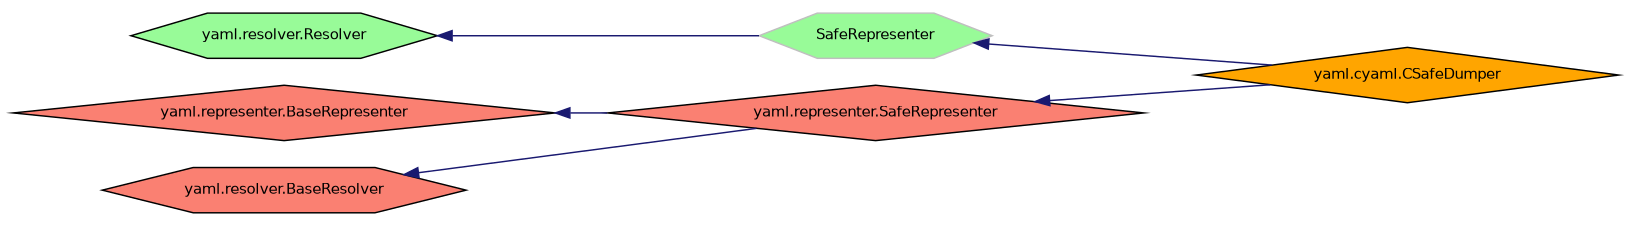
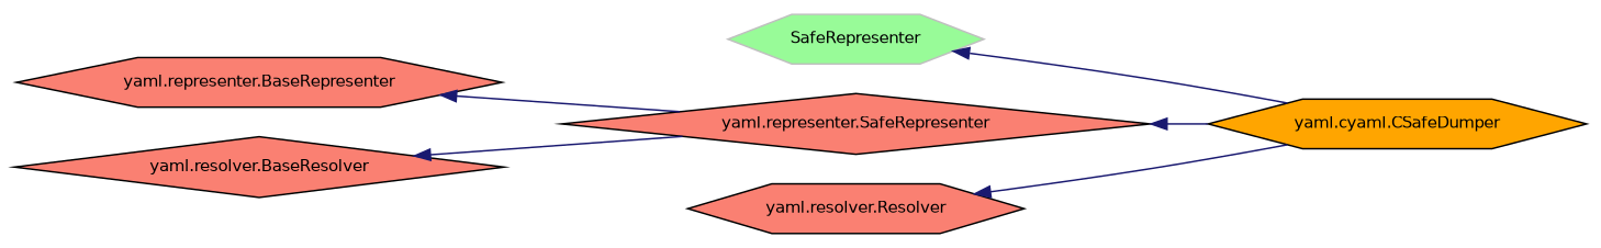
  digraph {
    rankdir=LR
    node [color=black fillcolor=salmon fontname=Helvetica fontsize=10 shape=diamond style=filled]
    edge [color=midnightblue dir=back fontname=Helvetica fontsize=10 labelfontname=Helvetica labelfontsize=10 style=solid]
-   n1 [fillcolor=orange fontcolor=black height=0.2 label="yaml.cyaml.CSafeDumper" width=0.4]
+   n1 [fillcolor=orange fontcolor=black height=0.2 label="yaml.cyaml.CSafeDumper" shape=hexagon width=0.4]
    n2 [color=grey75 fillcolor=palegreen height=0.2 label=SafeRepresenter shape=hexagon width=0.4]
    n3 [height=0.2 label="yaml.representer.SafeRepresenter" width=0.4]
-   n4 [height=0.2 label="yaml.representer.BaseRepresenter" width=0.4]
-   n5 [fillcolor=palegreen height=0.2 label="yaml.resolver.Resolver" shape=hexagon width=0.4]
-   n6 [height=0.2 label="yaml.resolver.BaseResolver" shape=hexagon width=0.4]
+   n4 [height=0.2 label="yaml.representer.BaseRepresenter" shape=hexagon width=0.4]
+   n5 [height=0.2 label="yaml.resolver.Resolver" shape=hexagon width=0.4]
+   n6 [height=0.2 label="yaml.resolver.BaseResolver" width=0.4]
    n2 -> n1
    n3 -> n1
    n4 -> n3
-   n5 -> n2
+   n5 -> n1
    n6 -> n3
  }
